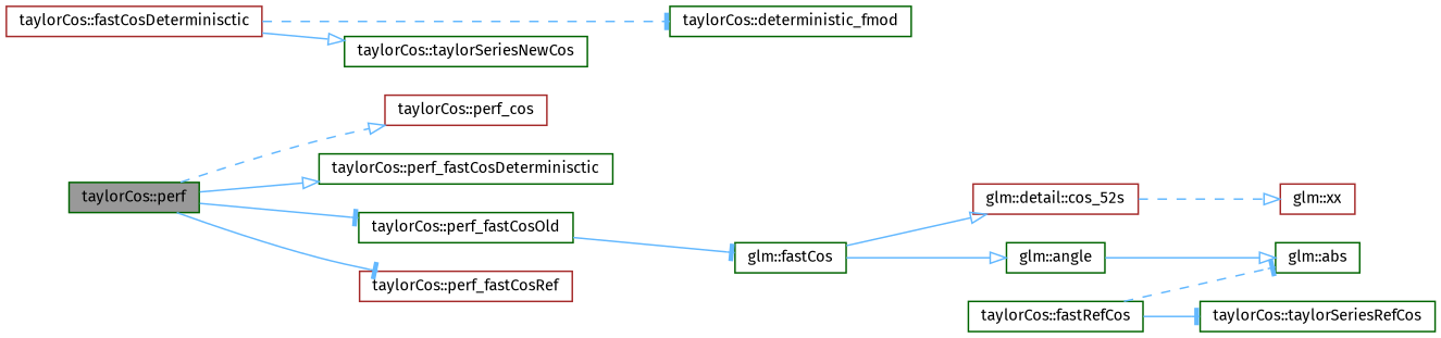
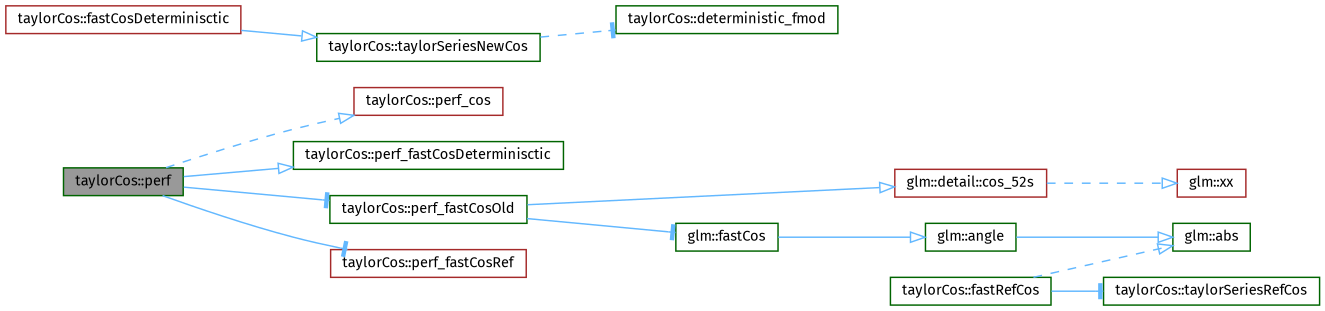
  digraph {
    fontname="Fira Sans"
    rankdir=LR
    node [color=darkgreen fillcolor=white fontname="Fira Sans" fontsize=10 shape=box style=filled]
    edge [arrowhead=onormal color=steelblue1 fontname="Fira Sans" fontsize=10 labelfontname=Helvetica labelfontsize=10 style=solid]
    n1 [fillcolor=grey60 fontcolor=black height=0.2 label="taylorCos::perf" width=0.4]
    n2 [color=brown height=0.2 label="taylorCos::perf_cos" width=0.4]
    n3 [height=0.2 label="taylorCos::perf_fastCosDeterminisctic" width=0.4]
    n4 [height=0.2 label="taylorCos::perf_fastCosOld" width=0.4]
    n5 [color=brown height=0.2 label="taylorCos::perf_fastCosRef" width=0.4]
    n6 [height=0.2 label="glm::fastCos" width=0.4]
    n7 [color=brown height=0.2 label="taylorCos::fastCosDeterminisctic" width=0.4]
    n8 [height=0.2 label="taylorCos::deterministic_fmod" width=0.4]
    n9 [height=0.2 label="taylorCos::taylorSeriesNewCos" width=0.4]
    n10 [height=0.2 label="glm::angle" width=0.4]
    n11 [color=brown height=0.2 label="glm::detail::cos_52s" width=0.4]
    n12 [height=0.2 label="glm::abs" width=0.4]
    n13 [color=brown height=0.2 label="glm::xx" width=0.4]
    n14 [height=0.2 label="taylorCos::fastRefCos" width=0.4]
    n15 [height=0.2 label="taylorCos::taylorSeriesRefCos" width=0.4]
    n1 -> n2 [style=dashed]
    n1 -> n3
    n1 -> n4 [arrowhead=tee]
    n1 -> n5 [arrowhead=tee]
    n4 -> n6 [arrowhead=tee]
    n6 -> n10
-   n6 -> n11
-   n7 -> n8 [arrowhead=tee style=dashed]
+   n4 -> n11
+   n9 -> n8 [arrowhead=tee style=dashed]
    n7 -> n9
    n10 -> n12
    n11 -> n13 [style=dashed]
-   n14 -> n12 [arrowhead=tee style=dashed]
+   n14 -> n12 [style=dashed]
    n14 -> n15 [arrowhead=tee]
  }
